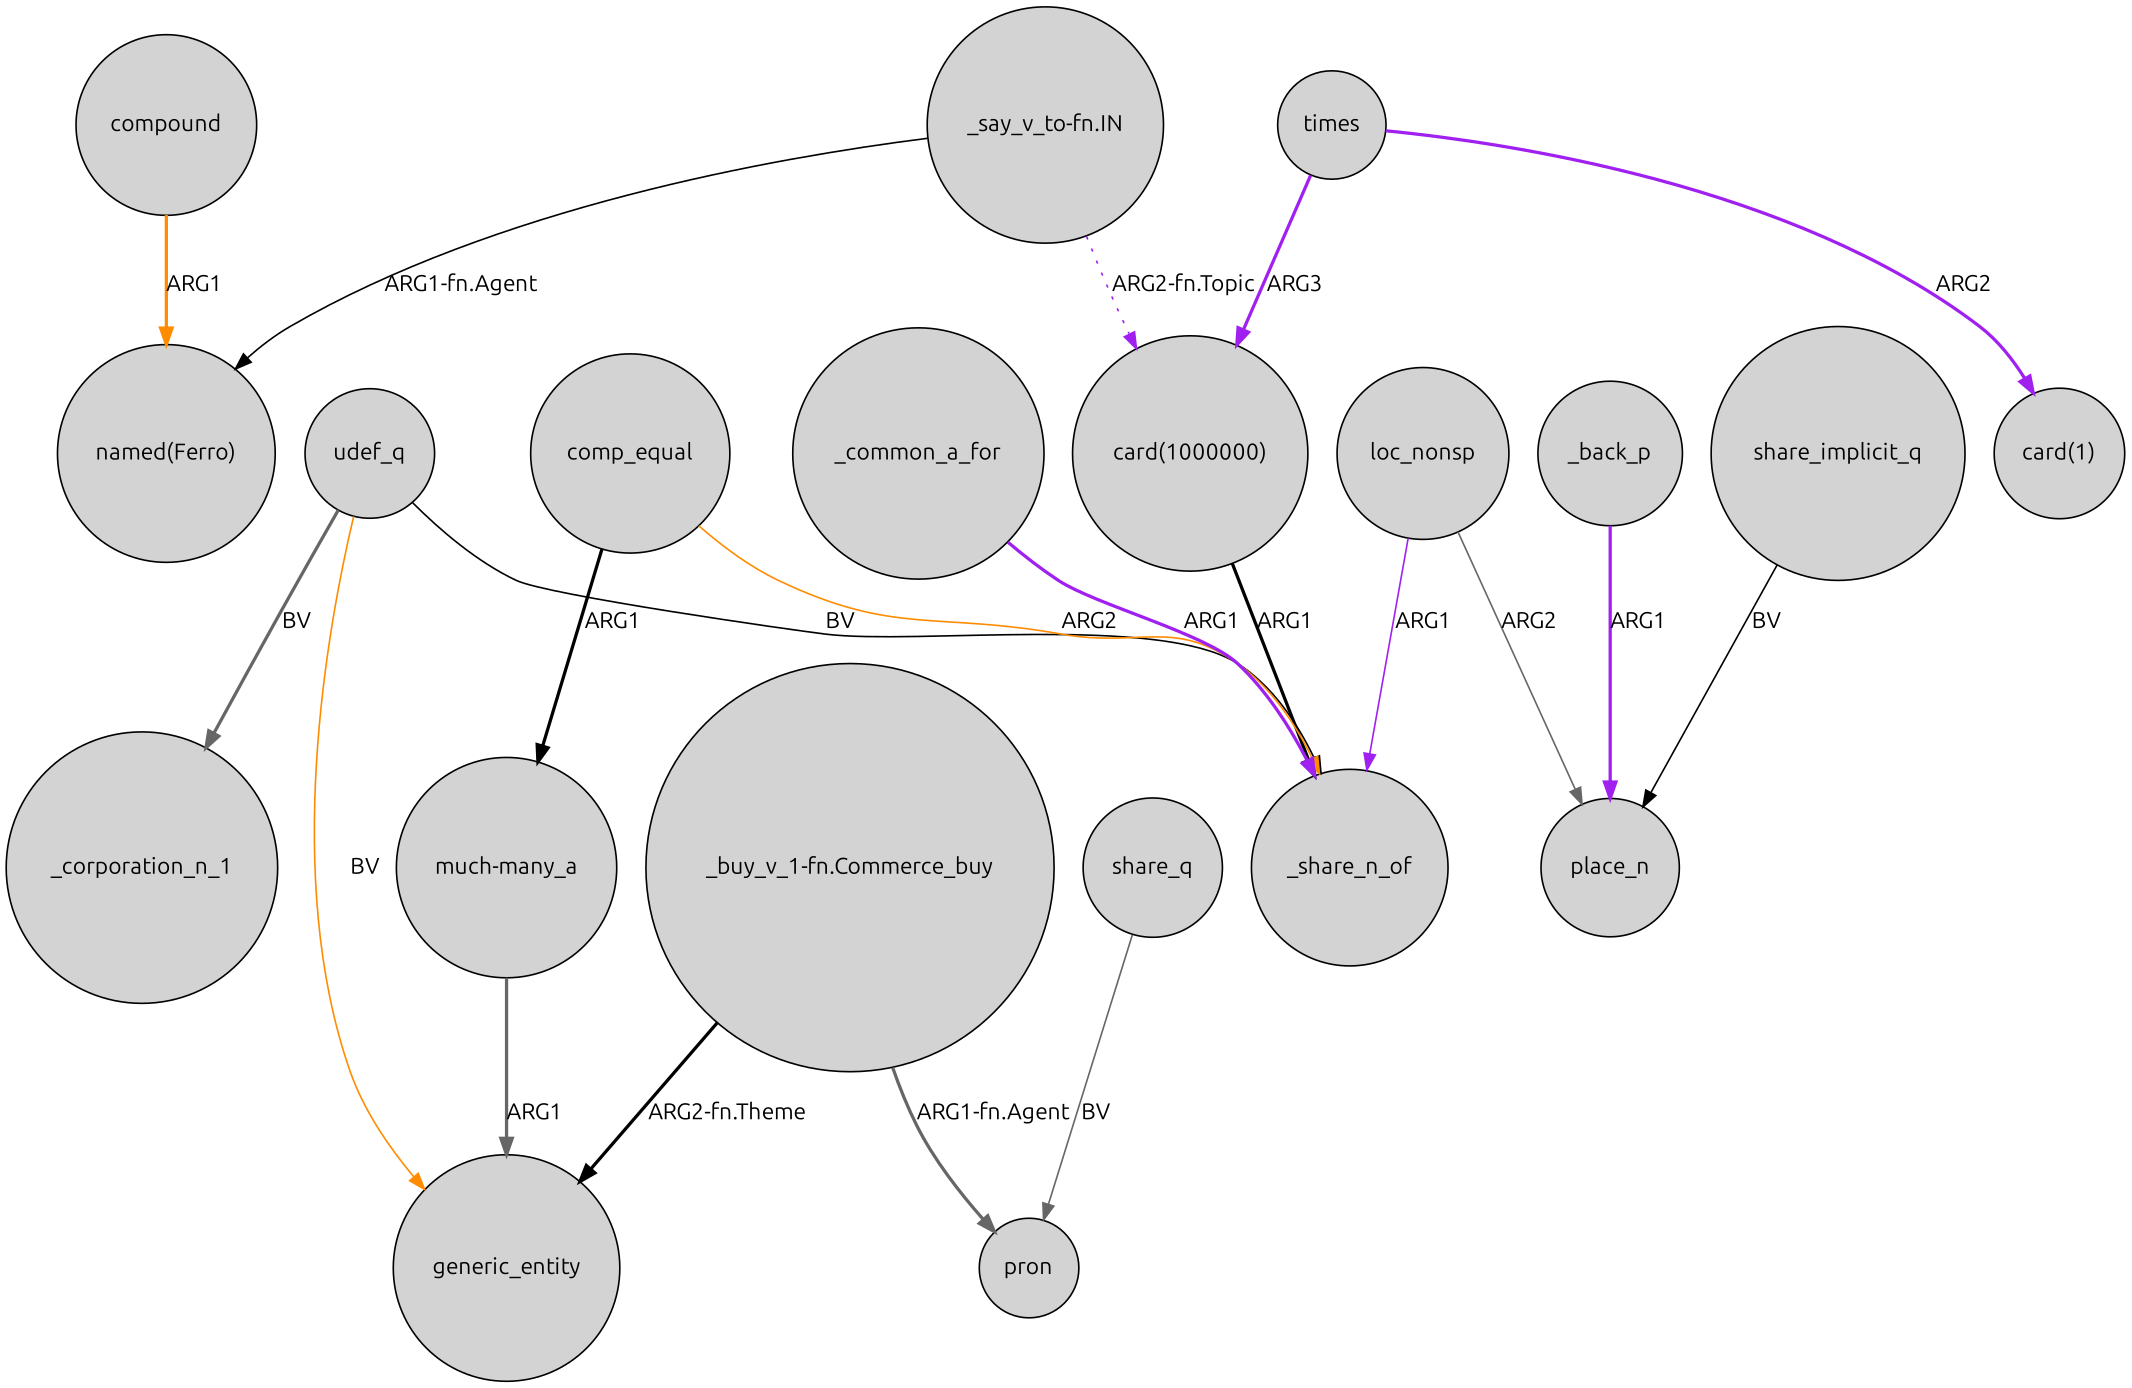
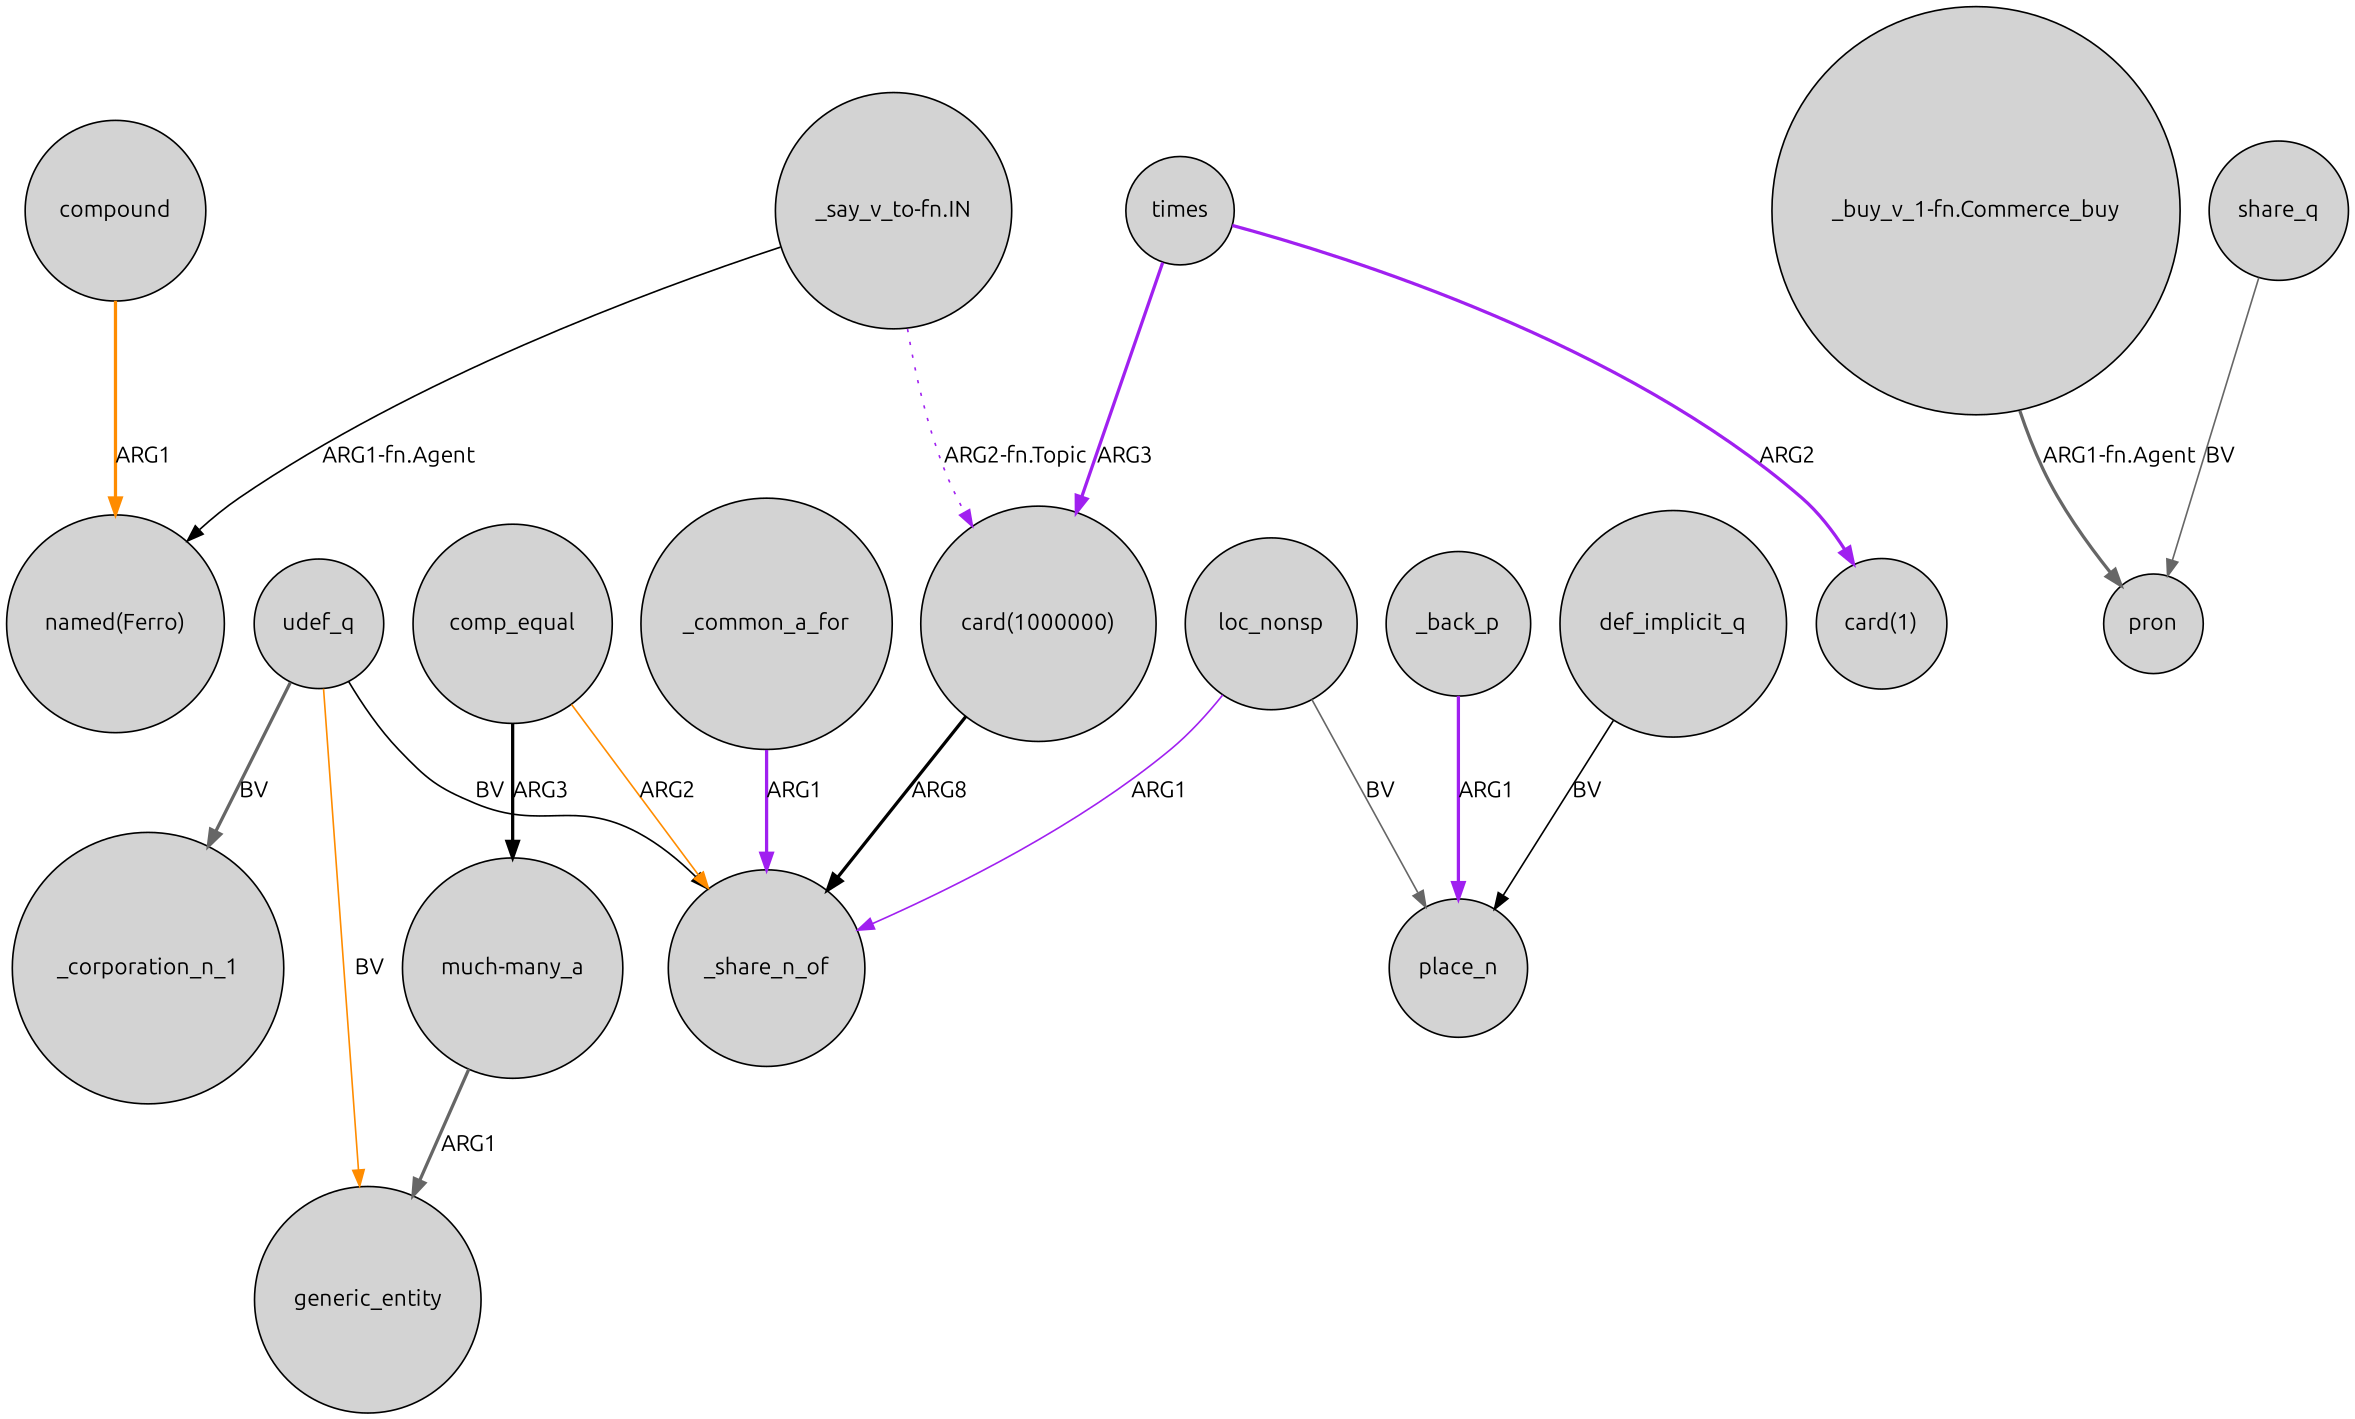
  digraph {
    fontname=Ubuntu
    node [fontname=Ubuntu shape=circle style=filled]
    edge [color=black fontname=Ubuntu style=bold]
    "_say_v_to-fn.IN"
    "named(Ferro)"
    "card(1000000)"
    "_buy_v_1-fn.Commerce_buy"
    generic_entity
    pron
    udef_q
    _share_n_of
    _corporation_n_1
    "much-many_a"
    compound
    comp_equal
-   def_implicit_q [label=share_implicit_q]
+   def_implicit_q
    place_n
    n15 [label=share_q]
    times
    "card(1)"
    _common_a_for
    loc_nonsp
    _back_p
    "_say_v_to-fn.IN" -> "named(Ferro)" [label="ARG1-fn.Agent" style=solid]
    "_say_v_to-fn.IN" -> "card(1000000)" [color=purple label="ARG2-fn.Topic" style=dotted]
-   "card(1000000)" -> _share_n_of [label=ARG1]
-   "_buy_v_1-fn.Commerce_buy" -> generic_entity [label="ARG2-fn.Theme"]
+   "card(1000000)" -> _share_n_of [label=ARG8]
    "_buy_v_1-fn.Commerce_buy" -> pron [color=gray40 label="ARG1-fn.Agent"]
    udef_q -> generic_entity [color=darkorange label=BV style=solid]
    udef_q -> _share_n_of [label=BV style=solid]
    udef_q -> _corporation_n_1 [color=gray40 label=BV]
    "much-many_a" -> generic_entity [color=gray40 label=ARG1]
    compound -> "named(Ferro)" [color=darkorange label=ARG1]
    comp_equal -> _share_n_of [color=darkorange label=ARG2 style=solid]
-   comp_equal -> "much-many_a" [label=ARG1]
+   comp_equal -> "much-many_a" [label=ARG3]
    def_implicit_q -> place_n [label=BV style=solid]
    n15 -> pron [color=gray40 label=BV style=solid]
    times -> "card(1000000)" [color=purple label=ARG3]
    times -> "card(1)" [color=purple label=ARG2]
    _common_a_for -> _share_n_of [color=purple label=ARG1]
    loc_nonsp -> _share_n_of [color=purple label=ARG1 style=solid]
-   loc_nonsp -> place_n [color=gray40 label=ARG2 style=solid]
+   loc_nonsp -> place_n [color=gray40 label=BV style=solid]
    _back_p -> place_n [color=purple label=ARG1]
  }
